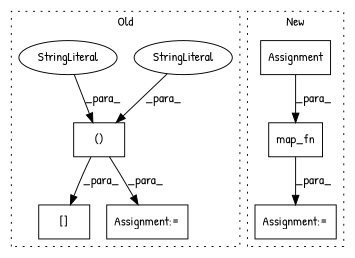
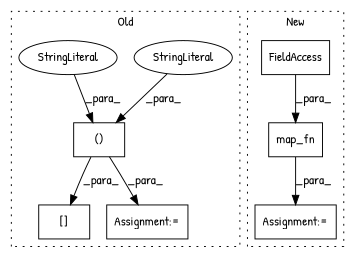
  digraph {
    fontname="Patrick Hand"
    node [a=45 l=1 s=4844 shape=box fontname="Patrick Hand"]
    edge [fontname="Patrick Hand"]
    n1 [a=2 l="24,2" label="[]" s="4820,4944"]
    n2 [a=106 l=100 label="()"]
    n3 [l=16 label=StringLiteral s=4928 shape=ellipse]
    n4 [l=29 label=StringLiteral shape=ellipse]
    n5 [a=7 label="Assignment:=" s=4796]
    n6 [a=32 l="7,1" label=map_fn s="5266,5345"]
    n7 [a=7 label="Assignment:=" s=5254]
-   n8 [a=22 l=18 label=Assignment s=5327]
+   n8 [a=22 l=18 label=FieldAccess s=5327]
    subgraph cluster_1 {
      label=Old
      style=dotted
      n1
      n2
      n3
      n4
      n5
    }
    subgraph cluster_2 {
      label=New
      style=dotted
      n6
      n7
      n8
    }
    n2 -> n1 [label=_para_]
    n2 -> n5 [label=_para_]
    n3 -> n2 [label=_para_]
    n4 -> n2 [label=_para_]
    n6 -> n7 [label=_para_]
    n8 -> n6 [label=_para_]
  }
